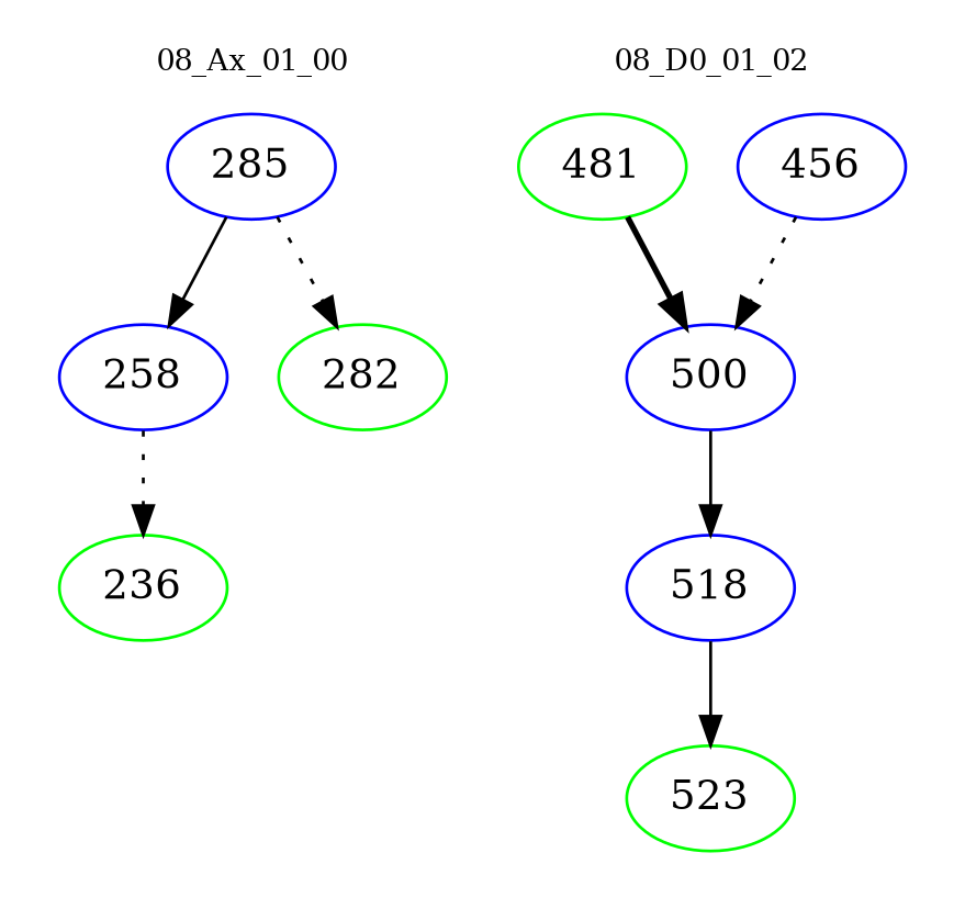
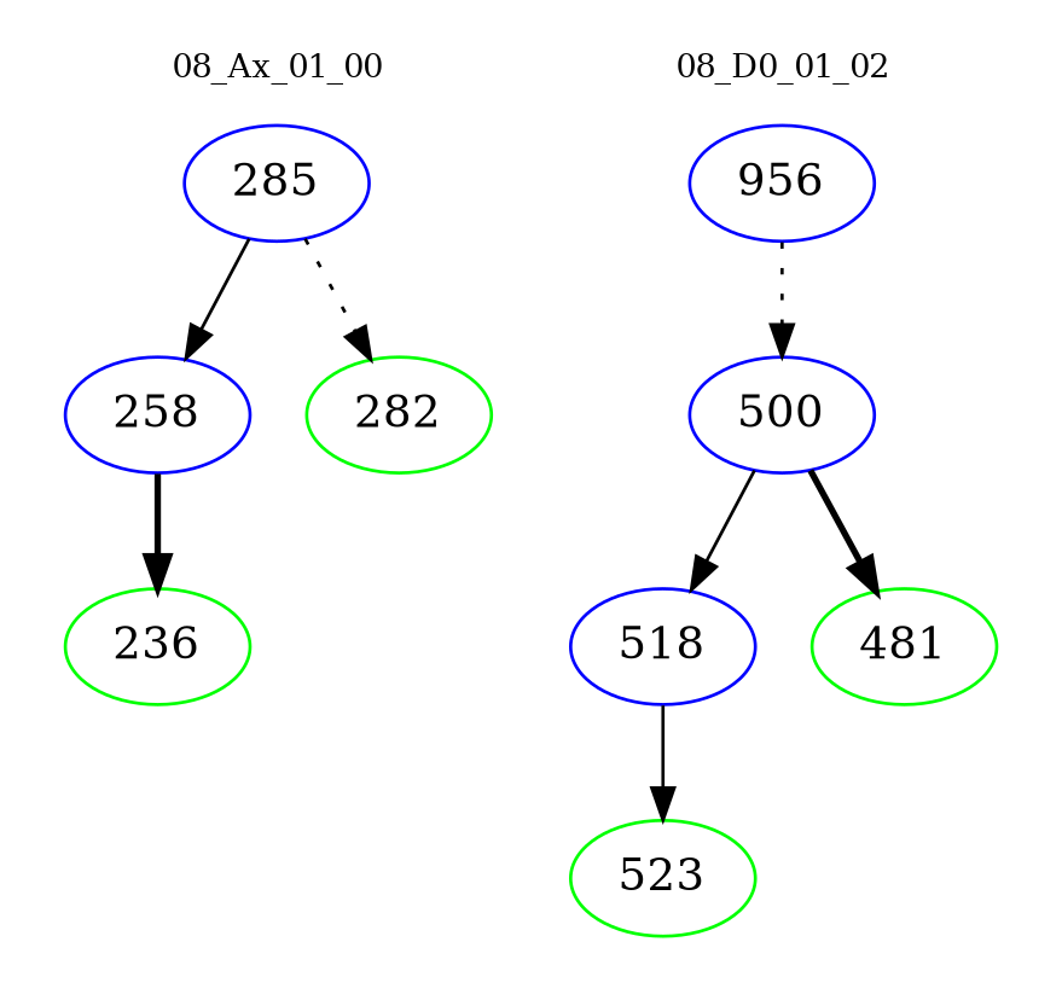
  digraph {
    node [color=blue]
    edge [color=black style=solid]
    n1 [label=285]
    n2 [label=258]
    n3 [color=green label=282]
    n4 [color=green label=236]
    n5 [label=500]
    n6 [label=518]
-   n7 [label=456]
+   n7 [label=956]
    n8 [color=green label=481]
    n9 [color=green label=523]
    subgraph cluster_1 {
      color=white
      fontsize=10
      label="08_Ax_01_00"
      n1
      n2
      n3
      n4
    }
    subgraph cluster_2 {
      color=white
      fontsize=10
      label="08_D0_01_02"
      n5
      n6
      n7
      n8
      n9
    }
    n1 -> n2
    n1 -> n3 [style=dotted]
-   n2 -> n4 [style=dotted]
+   n2 -> n4 [style=bold]
    n5 -> n6
-   n8 -> n5 [style=bold]
+   n5 -> n8 [style=bold]
    n6 -> n9
    n7 -> n5 [style=dotted]
  }
